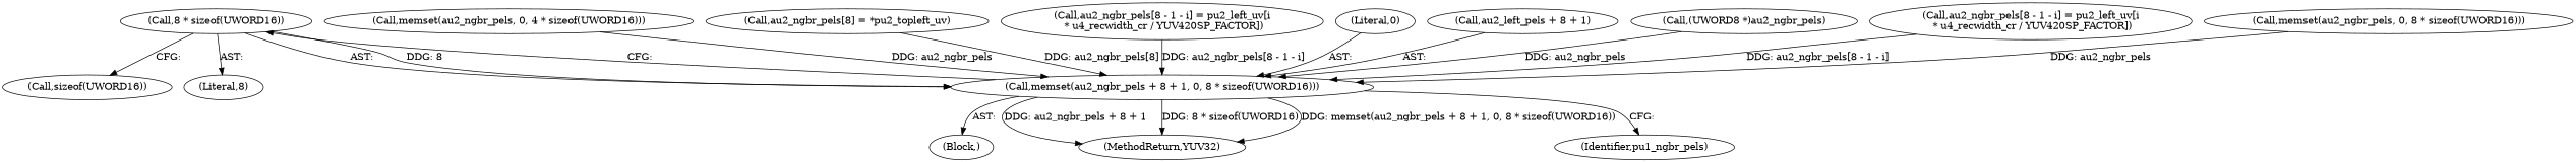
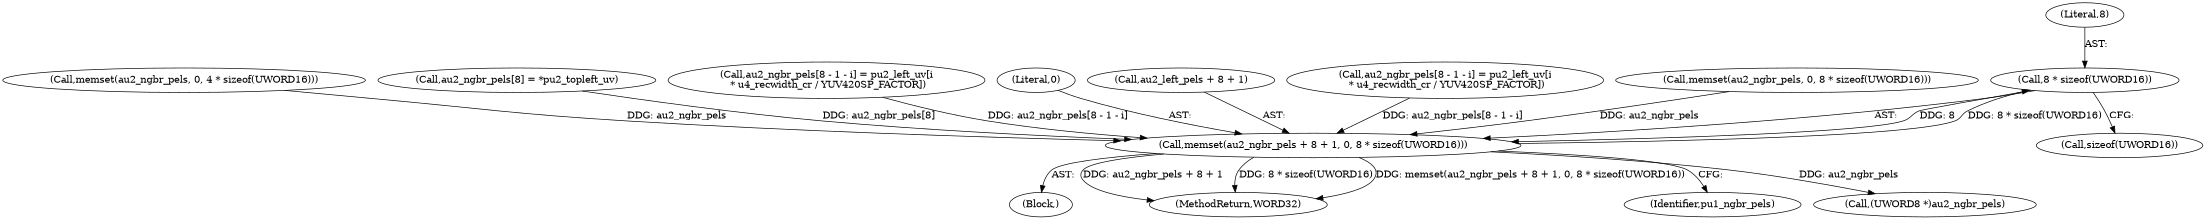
  digraph {
    n1 [label="(Call,8 * sizeof(UWORD16))"]
    n2 [label="(Call,memset(au2_ngbr_pels + 8 + 1, 0, 8 * sizeof(UWORD16)))"]
    n3 [label="(Call,sizeof(UWORD16))"]
    n4 [label="(Block,)"]
-   n5 [label="(MethodReturn,YUV32)"]
+   n5 [label="(MethodReturn,WORD32)"]
    n6 [label="(Identifier,pu1_ngbr_pels)"]
    n7 [label="(Call,memset(au2_ngbr_pels, 0, 4 * sizeof(UWORD16)))"]
    n8 [label="(Call,au2_ngbr_pels[8] = *pu2_topleft_uv)"]
    n9 [label="(Literal,8)"]
    n10 [label="(Call,au2_ngbr_pels[8 - 1 - i] = pu2_left_uv[i\n * u4_recwidth_cr / YUV420SP_FACTOR])"]
    n11 [label="(Literal,0)"]
    n12 [label="(Call,au2_left_pels + 8 + 1)"]
    n13 [label="(Call,(UWORD8 *)au2_ngbr_pels)"]
    n14 [label="(Call,au2_ngbr_pels[8 - 1 - i] = pu2_left_uv[i\n * u4_recwidth_cr / YUV420SP_FACTOR])"]
    n15 [label="(Call,memset(au2_ngbr_pels, 0, 8 * sizeof(UWORD16)))"]
    n1 -> n2 [label="AST: "]
    n1 -> n2 [label="DDG: 8"]
    n1 -> n3 [label="CFG: "]
-   n2 -> n1 [label="CFG: "]
+   n2 -> n1 [label="DDG: 8 * sizeof(UWORD16)"]
    n2 -> n4 [label="AST: "]
    n2 -> n5 [label="DDG: au2_ngbr_pels + 8 + 1"]
    n2 -> n5 [label="DDG: 8 * sizeof(UWORD16)"]
    n2 -> n5 [label="DDG: memset(au2_ngbr_pels + 8 + 1, 0, 8 * sizeof(UWORD16))"]
    n2 -> n6 [label="CFG: "]
    n7 -> n2 [label="DDG: au2_ngbr_pels"]
    n8 -> n2 [label="DDG: au2_ngbr_pels[8]"]
-   n1 -> n9 [label="AST: "]
+   n9 -> n1 [label="AST: "]
    n10 -> n2 [label="DDG: au2_ngbr_pels[8 - 1 - i]"]
    n11 -> n2 [label="AST: "]
    n12 -> n2 [label="AST: "]
-   n13 -> n2 [label="DDG: au2_ngbr_pels"]
+   n2 -> n13 [label="DDG: au2_ngbr_pels"]
    n14 -> n2 [label="DDG: au2_ngbr_pels[8 - 1 - i]"]
    n15 -> n2 [label="DDG: au2_ngbr_pels"]
  }
